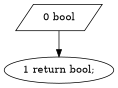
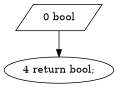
  digraph {
    "0 bool" [shape=parallelogram]
-   "1 return bool;" [shape=ellipse]
+   "1 return bool;" [shape=ellipse label="4 return bool;"]
    "0 bool" -> "1 return bool;"
  }
